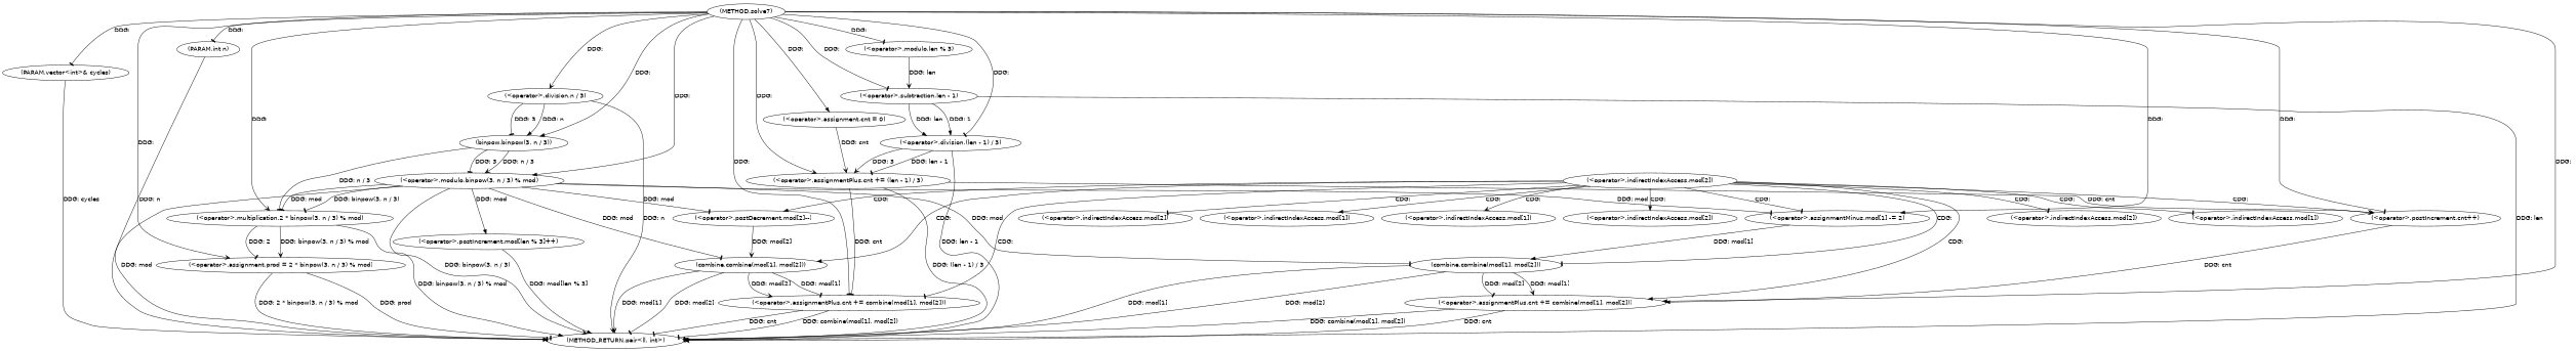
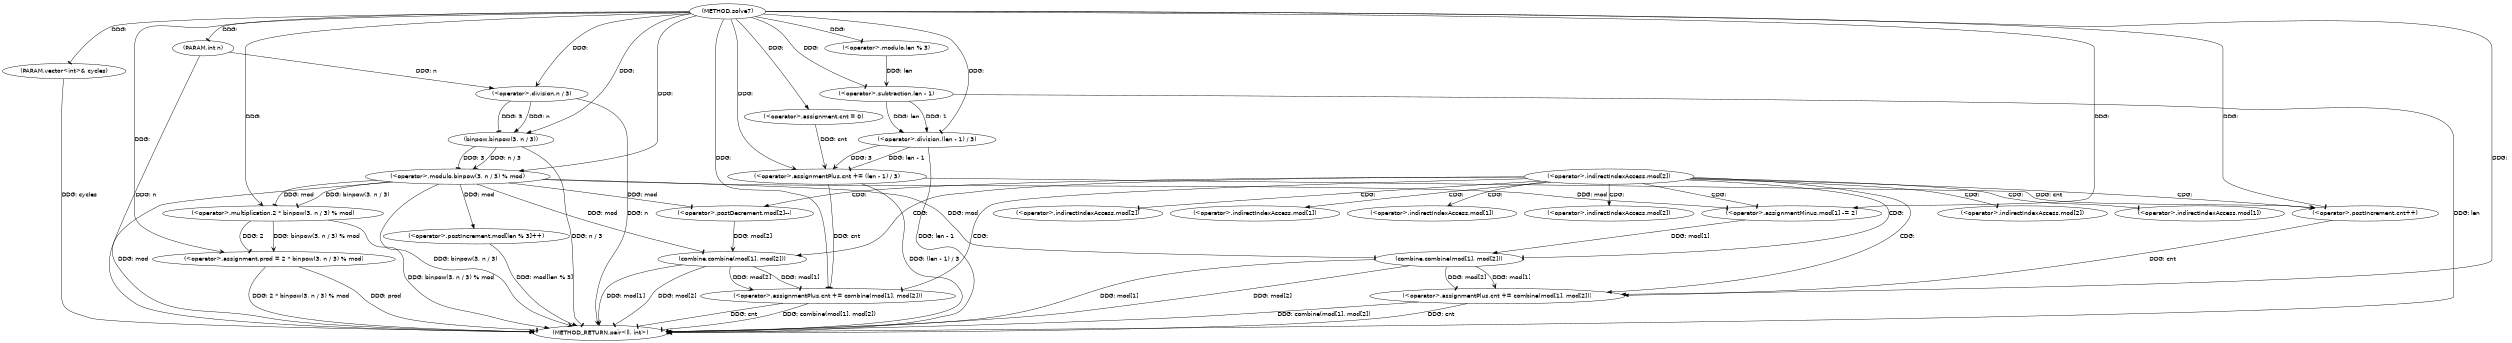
  digraph {
    fontname="DejaVu Sans"
    node [fontname="DejaVu Sans"]
    edge [arrowhead=tee fontname="DejaVu Sans"]
    n1 [label="(METHOD,solve7)"]
    n2 [label="(PARAM,vector<int>& cycles)"]
    n3 [label="(PARAM,int n)"]
    n4 [label="(<operator>.assignment,prod = 2 * binpow(3, n / 3) % mod)"]
    n5 [label="(<operator>.assignment,cnt = 0)"]
    n6 [label="(<operator>.assignmentPlus,cnt += (len - 1) / 3)"]
    n7 [label="(<operator>.multiplication,2 * binpow(3, n / 3) % mod)"]
    n8 [label="(<operator>.assignmentPlus,cnt += combine(mod[1], mod[2]))"]
    n9 [label="(<operator>.modulo,binpow(3, n / 3) % mod)"]
    n10 [label="(<operator>.division,(len - 1) / 3)"]
    n11 [label="(<operator>.assignmentMinus,mod[1] -= 2)"]
    n12 [label="(<operator>.postIncrement,cnt++)"]
    n13 [label="(<operator>.assignmentPlus,cnt += combine(mod[1], mod[2]))"]
    n14 [label="(binpow,binpow(3, n / 3))"]
    n15 [label="(<operator>.modulo,len % 3)"]
    n16 [label="(<operator>.subtraction,len - 1)"]
    n17 [label="(<operator>.division,n / 3)"]
    n18 [label="(METHOD_RETURN,pair<ll, int>)"]
    n19 [label="(<operator>.postIncrement,mod[len % 3]++)"]
    n20 [label="(<operator>.postDecrement,mod[2]--)"]
    n21 [label="(combine,combine(mod[1], mod[2]))"]
    n22 [label="(combine,combine(mod[1], mod[2]))"]
    n23 [label="(<operator>.indirectIndexAccess,mod[2])"]
    n24 [label="(<operator>.indirectIndexAccess,mod[2])"]
    n25 [label="(<operator>.indirectIndexAccess,mod[1])"]
    n26 [label="(<operator>.indirectIndexAccess,mod[2])"]
    n27 [label="(<operator>.indirectIndexAccess,mod[1])"]
    n28 [label="(<operator>.indirectIndexAccess,mod[1])"]
    n29 [label="(<operator>.indirectIndexAccess,mod[2])"]
    n1 -> n2 [label="DDG: "]
    n1 -> n3 [label="DDG: "]
    n1 -> n4 [arrowhead=vee label="DDG: "]
    n1 -> n5 [arrowhead=normal label="DDG: "]
    n1 -> n6 [arrowhead=vee label="DDG: "]
    n1 -> n7 [arrowhead=vee label="DDG: "]
    n1 -> n8 [label="DDG: "]
    n1 -> n9 [arrowhead=normal label="DDG: "]
    n1 -> n10 [label="DDG: "]
    n1 -> n11 [arrowhead=normal label="DDG: "]
    n1 -> n12 [label="DDG: "]
    n1 -> n13 [arrowhead=normal label="DDG: "]
    n1 -> n14 [arrowhead=normal label="DDG: "]
    n1 -> n15 [label="DDG: "]
    n1 -> n16 [label="DDG: "]
    n1 -> n17 [arrowhead=vee label="DDG: "]
-   n2 -> n18 [label="DDG: cycles"]
+   n2 -> n18 [arrowhead=vee label="DDG: cycles"]
+   n3 -> n17 [arrowhead=normal label="DDG: n"]
    n3 -> n18 [arrowhead=normal label="DDG: n"]
    n4 -> n18 [label="DDG: prod"]
    n4 -> n18 [arrowhead=normal label="DDG: 2 * binpow(3, n / 3) % mod"]
    n5 -> n6 [arrowhead=vee label="DDG: cnt"]
    n6 -> n8 [label="DDG: cnt"]
    n6 -> n12 [arrowhead=vee label="DDG: cnt"]
    n6 -> n18 [label="DDG: (len - 1) / 3"]
    n7 -> n4 [label="DDG: 2"]
    n7 -> n4 [arrowhead=vee label="DDG: binpow(3, n / 3) % mod"]
    n7 -> n18 [arrowhead=normal label="DDG: binpow(3, n / 3) % mod"]
    n8 -> n18 [label="DDG: cnt"]
    n8 -> n18 [label="DDG: combine(mod[1], mod[2])"]
    n9 -> n7 [label="DDG: binpow(3, n / 3)"]
    n9 -> n7 [label="DDG: mod"]
    n9 -> n11 [label="DDG: mod"]
    n9 -> n18 [arrowhead=vee label="DDG: binpow(3, n / 3)"]
    n9 -> n18 [label="DDG: mod"]
    n9 -> n19 [arrowhead=normal label="DDG: mod"]
    n9 -> n20 [label="DDG: mod"]
    n9 -> n21 [label="DDG: mod"]
    n9 -> n22 [label="DDG: mod"]
    n10 -> n6 [arrowhead=vee label="DDG: 3"]
    n10 -> n6 [label="DDG: len - 1"]
    n10 -> n18 [arrowhead=vee label="DDG: len - 1"]
    n11 -> n22 [arrowhead=normal label="DDG: mod[1]"]
    n12 -> n13 [arrowhead=normal label="DDG: cnt"]
    n13 -> n18 [arrowhead=normal label="DDG: cnt"]
    n13 -> n18 [label="DDG: combine(mod[1], mod[2])"]
    n14 -> n9 [label="DDG: 3"]
    n14 -> n9 [arrowhead=vee label="DDG: n / 3"]
-   n14 -> n7 [label="DDG: n / 3"]
+   n14 -> n18 [label="DDG: n / 3"]
    n15 -> n16 [arrowhead=vee label="DDG: len"]
    n16 -> n10 [arrowhead=normal label="DDG: len"]
    n16 -> n10 [arrowhead=normal label="DDG: 1"]
    n16 -> n18 [arrowhead=vee label="DDG: len"]
    n17 -> n14 [label="DDG: 3"]
    n17 -> n14 [arrowhead=normal label="DDG: n"]
    n17 -> n18 [arrowhead=vee label="DDG: n"]
    n19 -> n18 [arrowhead=normal label="DDG: mod[len % 3]"]
    n20 -> n21 [arrowhead=vee label="DDG: mod[2]"]
    n21 -> n8 [arrowhead=vee label="DDG: mod[2]"]
    n21 -> n8 [label="DDG: mod[1]"]
    n21 -> n18 [arrowhead=vee label="DDG: mod[1]"]
    n21 -> n18 [label="DDG: mod[2]"]
    n22 -> n13 [arrowhead=vee label="DDG: mod[1]"]
    n22 -> n13 [label="DDG: mod[2]"]
    n22 -> n18 [arrowhead=normal label="DDG: mod[1]"]
    n22 -> n18 [label="DDG: mod[2]"]
    n23 -> n8 [label="CDG: "]
    n23 -> n11 [label="CDG: "]
    n23 -> n12 [arrowhead=vee label="CDG: "]
    n23 -> n13 [arrowhead=normal label="CDG: "]
    n23 -> n20 [arrowhead=normal label="CDG: "]
    n23 -> n21 [arrowhead=normal label="CDG: "]
    n23 -> n22 [label="CDG: "]
    n23 -> n24 [label="CDG: "]
    n23 -> n25 [label="CDG: "]
    n23 -> n26 [label="CDG: "]
    n23 -> n27 [arrowhead=normal label="CDG: "]
    n23 -> n28 [arrowhead=vee label="CDG: "]
    n23 -> n29 [arrowhead=normal label="CDG: "]
  }
